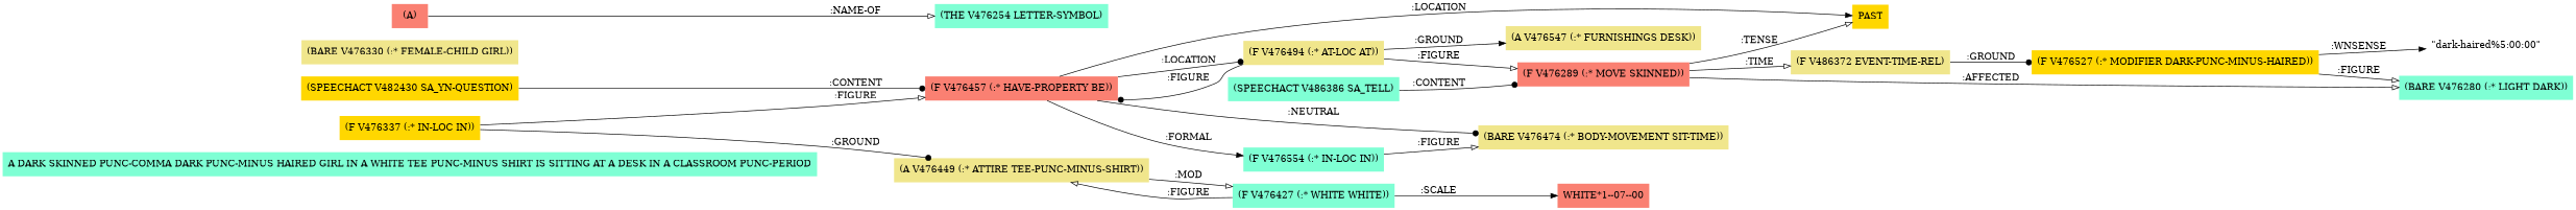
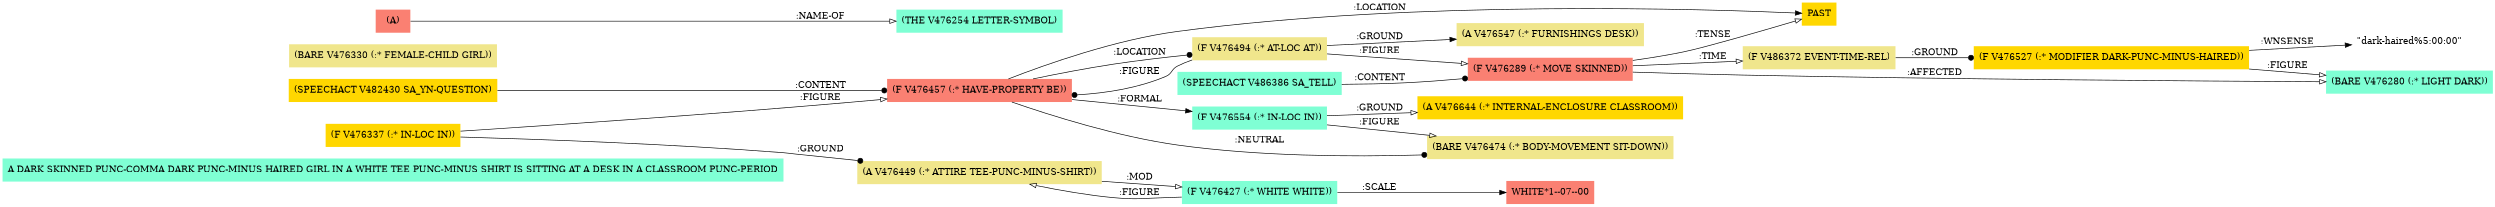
  digraph {
    rankdir=LR
    node [fillcolor=aquamarine shape=none style=filled]
    edge [arrowhead=onormal]
    "A DARK SKINNED PUNC-COMMA DARK PUNC-MINUS HAIRED GIRL IN A WHITE TEE PUNC-MINUS SHIRT IS SITTING AT A DESK IN A CLASSROOM PUNC-PERIOD"
    n2 [fillcolor=gold label="(SPEECHACT V482430 SA_YN-QUESTION)"]
    n3 [fillcolor=salmon label="(F V476457 (:* HAVE-PROPERTY BE))"]
-   n4 [fillcolor=khaki label="(BARE V476474 (:* BODY-MOVEMENT SIT-TIME))"]
+   n4 [fillcolor=khaki label="(BARE V476474 (:* BODY-MOVEMENT SIT-DOWN))"]
    n5 [label="(F V476554 (:* IN-LOC IN))"]
    n6 [fillcolor=khaki label="(F V476494 (:* AT-LOC AT))"]
    n7 [fillcolor=gold label=PAST]
+   n8 [fillcolor=gold label="(A V476644 (:* INTERNAL-ENCLOSURE CLASSROOM))"]
    n9 [fillcolor=gold label="(F V476337 (:* IN-LOC IN))"]
    n10 [fillcolor=khaki label="(A V476449 (:* ATTIRE TEE-PUNC-MINUS-SHIRT))"]
    n11 [fillcolor=khaki label="(A V476547 (:* FURNISHINGS DESK))"]
    n12 [fillcolor=salmon label="(F V476289 (:* MOVE SKINNED))"]
    n13 [label="(F V476427 (:* WHITE WHITE))"]
    n14 [fillcolor=salmon label="WHITE*1--07--00"]
    n15 [fillcolor=khaki label="(BARE V476330 (:* FEMALE-CHILD GIRL))"]
    n16 [label="(SPEECHACT V486386 SA_TELL)"]
    n17 [fillcolor=khaki label="(F V486372 EVENT-TIME-REL)"]
    n18 [label="(BARE V476280 (:* LIGHT DARK))"]
    n19 [fillcolor=gold label="(F V476527 (:* MODIFIER DARK-PUNC-MINUS-HAIRED))"]
    n20 [fillcolor=white label="\"dark-haired%5:00:00\""]
    n21 [label="(THE V476254 LETTER-SYMBOL)"]
    n22 [fillcolor=salmon label="(A)"]
    n2 -> n3 [arrowhead=dot label=":CONTENT"]
    n3 -> n4 [arrowhead=dot label=":NEUTRAL"]
    n3 -> n5 [arrowhead=normal label=":FORMAL"]
    n3 -> n6 [arrowhead=dot label=":LOCATION"]
    n3 -> n7 [arrowhead=normal label=":LOCATION"]
    n5 -> n4 [label=":FIGURE"]
+   n5 -> n8 [label=":GROUND"]
    n6 -> n3 [arrowhead=dot label=":FIGURE"]
    n6 -> n11 [arrowhead=normal label=":GROUND"]
    n6 -> n12 [label=":FIGURE"]
    n9 -> n3 [label=":FIGURE"]
    n9 -> n10 [arrowhead=dot label=":GROUND"]
    n10 -> n13 [label=":MOD"]
    n12 -> n7 [label=":TENSE"]
    n12 -> n17 [label=":TIME"]
    n12 -> n18 [label=":AFFECTED"]
    n13 -> n10 [label=":FIGURE"]
    n13 -> n14 [arrowhead=normal label=":SCALE"]
    n16 -> n12 [arrowhead=dot label=":CONTENT"]
    n17 -> n19 [arrowhead=dot label=":GROUND"]
    n19 -> n18 [label=":FIGURE"]
    n19 -> n20 [arrowhead=normal label=":WNSENSE"]
    n22 -> n21 [label=":NAME-OF"]
  }
